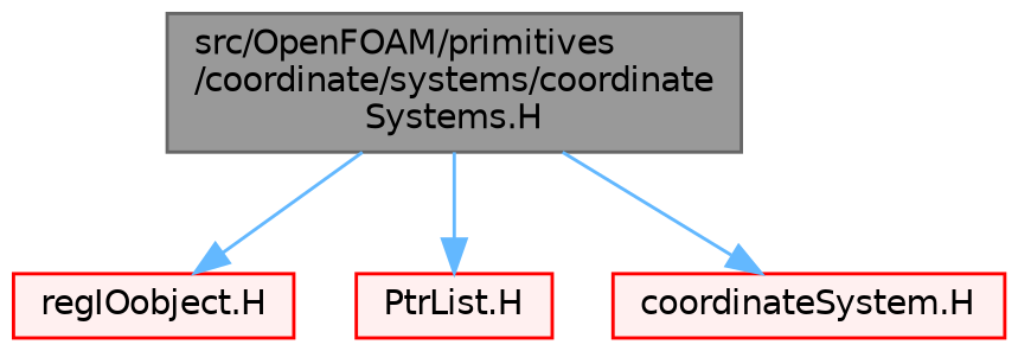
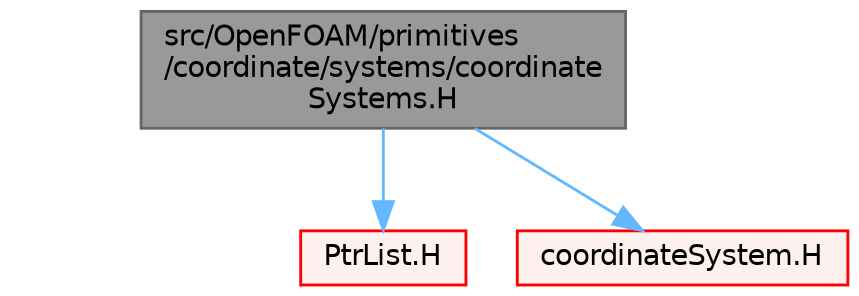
  digraph {
    node [color=red fillcolor="#FFF0F0" fontname=Helvetica fontsize=10 shape=box style=filled]
    edge [color=steelblue1 fontname=Helvetica fontsize=10 labelfontname=Helvetica labelfontsize=10 style=solid]
    n1 [color=gray40 fillcolor=grey60 fontcolor=black height=0.2 label="src/OpenFOAM/primitives\l/coordinate/systems/coordinate\lSystems.H" width=0.4]
-   n2 [height=0.2 label="regIOobject.H" width=0.4]
    n3 [height=0.2 label="PtrList.H" width=0.4]
    n4 [height=0.2 label="coordinateSystem.H" width=0.4]
-   n1 -> n2
    n1 -> n3
    n1 -> n4
  }
